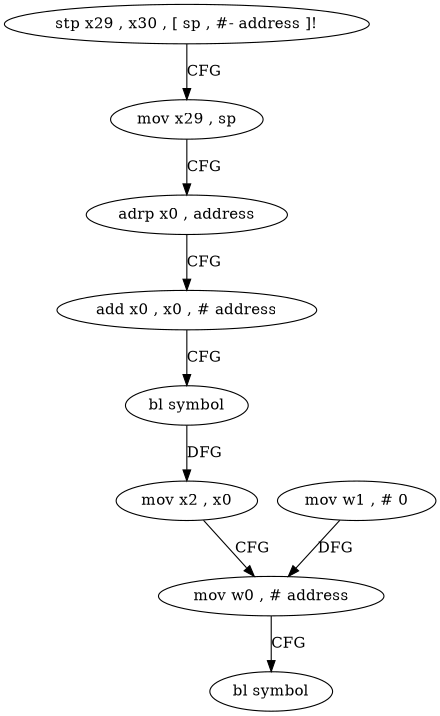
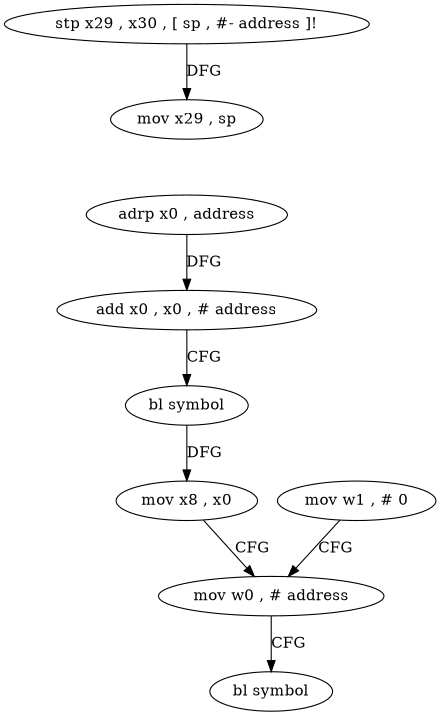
  digraph {
    n1 [label="stp x29 , x30 , [ sp , #- address ]!"]
    n2 [label="mov x29 , sp"]
    n3 [label="adrp x0 , address"]
    n4 [label="add x0 , x0 , # address"]
    n5 [label="bl symbol"]
-   n6 [label="mov x2 , x0"]
+   n6 [label="mov x8 , x0"]
    n7 [label="mov w0 , # address"]
    n8 [label="mov w1 , # 0"]
    n9 [label="bl symbol"]
-   n1 -> n2 [label=CFG]
-   n2 -> n3 [label=CFG]
-   n3 -> n4 [label=CFG]
+   n1 -> n2 [label=DFG]
+   n3 -> n4 [label=DFG]
    n4 -> n5 [label=CFG]
    n5 -> n6 [label=DFG]
    n6 -> n7 [label=CFG]
    n7 -> n9 [label=CFG]
-   n8 -> n7 [label=DFG]
+   n8 -> n7 [label=CFG]
  }
